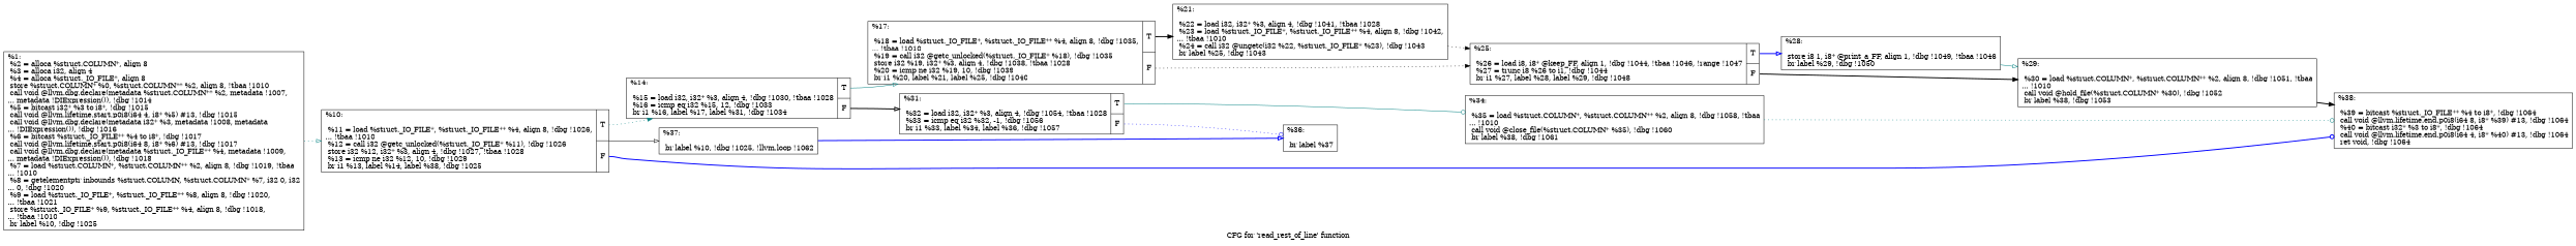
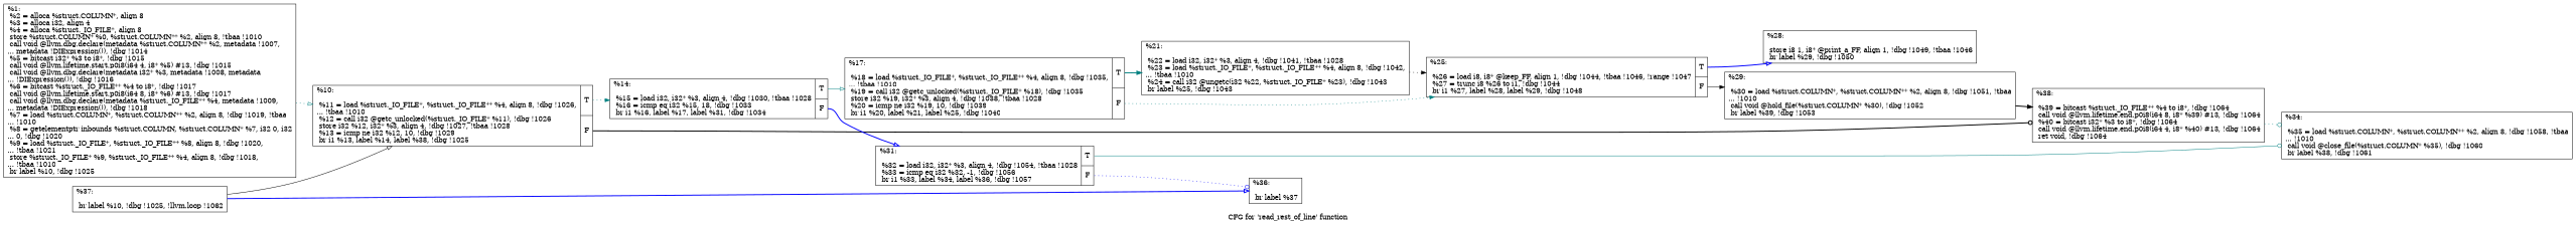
  digraph {
    label="CFG for 'read_rest_of_line' function"
    rankdir=LR
    node [shape=record]
    edge [arrowhead=onormal color=teal style=dotted]
    n1 [label="{%1:\l  %2 = alloca %struct.COLUMN*, align 8\l  %3 = alloca i32, align 4\l  %4 = alloca %struct._IO_FILE*, align 8\l  store %struct.COLUMN* %0, %struct.COLUMN** %2, align 8, !tbaa !1010\l  call void @llvm.dbg.declare(metadata %struct.COLUMN** %2, metadata !1007,\l... metadata !DIExpression()), !dbg !1014\l  %5 = bitcast i32* %3 to i8*, !dbg !1015\l  call void @llvm.lifetime.start.p0i8(i64 4, i8* %5) #13, !dbg !1015\l  call void @llvm.dbg.declare(metadata i32* %3, metadata !1008, metadata\l... !DIExpression()), !dbg !1016\l  %6 = bitcast %struct._IO_FILE** %4 to i8*, !dbg !1017\l  call void @llvm.lifetime.start.p0i8(i64 8, i8* %6) #13, !dbg !1017\l  call void @llvm.dbg.declare(metadata %struct._IO_FILE** %4, metadata !1009,\l... metadata !DIExpression()), !dbg !1018\l  %7 = load %struct.COLUMN*, %struct.COLUMN** %2, align 8, !dbg !1019, !tbaa\l... !1010\l  %8 = getelementptr inbounds %struct.COLUMN, %struct.COLUMN* %7, i32 0, i32\l... 0, !dbg !1020\l  %9 = load %struct._IO_FILE*, %struct._IO_FILE** %8, align 8, !dbg !1020,\l... !tbaa !1021\l  store %struct._IO_FILE* %9, %struct._IO_FILE** %4, align 8, !dbg !1018,\l... !tbaa !1010\l  br label %10, !dbg !1025\l}"]
    n2 [label="{%10:\l\l  %11 = load %struct._IO_FILE*, %struct._IO_FILE** %4, align 8, !dbg !1026,\l... !tbaa !1010\l  %12 = call i32 @getc_unlocked(%struct._IO_FILE* %11), !dbg !1026\l  store i32 %12, i32* %3, align 4, !dbg !1027, !tbaa !1028\l  %13 = icmp ne i32 %12, 10, !dbg !1029\l  br i1 %13, label %14, label %38, !dbg !1025\l|{<s0>T|<s1>F}}"]
-   n3 [label="{%14:\l\l  %15 = load i32, i32* %3, align 4, !dbg !1030, !tbaa !1028\l  %16 = icmp eq i32 %15, 12, !dbg !1033\l  br i1 %16, label %17, label %31, !dbg !1034\l|{<s0>T|<s1>F}}"]
+   n3 [label="{%14:\l\l  %15 = load i32, i32* %3, align 4, !dbg !1030, !tbaa !1028\l  %16 = icmp eq i32 %15, 18, !dbg !1033\l  br i1 %16, label %17, label %31, !dbg !1034\l|{<s0>T|<s1>F}}"]
    n4 [label="{%38:\l\l  %39 = bitcast %struct._IO_FILE** %4 to i8*, !dbg !1064\l  call void @llvm.lifetime.end.p0i8(i64 8, i8* %39) #13, !dbg !1064\l  %40 = bitcast i32* %3 to i8*, !dbg !1064\l  call void @llvm.lifetime.end.p0i8(i64 4, i8* %40) #13, !dbg !1064\l  ret void, !dbg !1064\l}"]
    n5 [label="{%17:\l\l  %18 = load %struct._IO_FILE*, %struct._IO_FILE** %4, align 8, !dbg !1035,\l... !tbaa !1010\l  %19 = call i32 @getc_unlocked(%struct._IO_FILE* %18), !dbg !1035\l  store i32 %19, i32* %3, align 4, !dbg !1038, !tbaa !1028\l  %20 = icmp ne i32 %19, 10, !dbg !1039\l  br i1 %20, label %21, label %25, !dbg !1040\l|{<s0>T|<s1>F}}"]
    n6 [label="{%31:\l\l  %32 = load i32, i32* %3, align 4, !dbg !1054, !tbaa !1028\l  %33 = icmp eq i32 %32, -1, !dbg !1056\l  br i1 %33, label %34, label %36, !dbg !1057\l|{<s0>T|<s1>F}}"]
    n7 [label="{%21:\l\l  %22 = load i32, i32* %3, align 4, !dbg !1041, !tbaa !1028\l  %23 = load %struct._IO_FILE*, %struct._IO_FILE** %4, align 8, !dbg !1042,\l... !tbaa !1010\l  %24 = call i32 @ungetc(i32 %22, %struct._IO_FILE* %23), !dbg !1043\l  br label %25, !dbg !1043\l}"]
    n8 [label="{%25:\l\l  %26 = load i8, i8* @keep_FF, align 1, !dbg !1044, !tbaa !1046, !range !1047\l  %27 = trunc i8 %26 to i1, !dbg !1044\l  br i1 %27, label %28, label %29, !dbg !1048\l|{<s0>T|<s1>F}}"]
    n9 [label="{%34:\l\l  %35 = load %struct.COLUMN*, %struct.COLUMN** %2, align 8, !dbg !1058, !tbaa\l... !1010\l  call void @close_file(%struct.COLUMN* %35), !dbg !1060\l  br label %38, !dbg !1061\l}"]
    n10 [label="{%36:\l\l  br label %37\l}"]
    n11 [label="{%28:\l\l  store i8 1, i8* @print_a_FF, align 1, !dbg !1049, !tbaa !1046\l  br label %29, !dbg !1050\l}"]
-   n12 [label="{%29:\l\l  %30 = load %struct.COLUMN*, %struct.COLUMN** %2, align 8, !dbg !1051, !tbaa\l... !1010\l  call void @hold_file(%struct.COLUMN* %30), !dbg !1052\l  br label %38, !dbg !1053\l}"]
+   n12 [label="{%29:\l\l  %30 = load %struct.COLUMN*, %struct.COLUMN** %2, align 8, !dbg !1051, !tbaa\l... !1010\l  call void @hold_file(%struct.COLUMN* %30), !dbg !1052\l  br label %39, !dbg !1053\l}"]
    n13 [label="{%37:\l\l  br label %10, !dbg !1025, !llvm.loop !1062\l}"]
    n1 -> n2
    n2 -> n3 [arrowhead=normal tailport=s0]
-   n2 -> n4 [arrowhead=odot color=blue style=bold tailport=s1]
+   n2 -> n4 [arrowhead=odot color=black style=bold tailport=s1]
    n3 -> n5 [style=solid tailport=s0]
-   n3 -> n6 [color=black style=bold tailport=s1]
-   n5 -> n7 [arrowhead=normal color=black style=bold tailport=s0]
-   n5 -> n8 [arrowhead=normal color=black tailport=s1]
+   n3 -> n6 [color=blue style=bold tailport=s1]
+   n5 -> n7 [arrowhead=normal style=bold tailport=s0]
+   n5 -> n8 [arrowhead=normal tailport=s1]
    n6 -> n9 [arrowhead=odot style=solid tailport=s0]
    n6 -> n10 [arrowhead=odot color=blue tailport=s1]
    n7 -> n8 [arrowhead=normal color=black]
    n8 -> n11 [color=blue style=bold tailport=s0]
-   n8 -> n12 [arrowhead=normal color=black style=bold tailport=s1]
-   n9 -> n4 [arrowhead=odot]
-   n11 -> n12 [style=solid]
+   n8 -> n12 [arrowhead=normal color=black style=solid tailport=s1]
+   n4 -> n9 [arrowhead=odot]
    n12 -> n4 [arrowhead=normal color=black style=bold]
-   n2 -> n13 [color=black style=solid]
+   n13 -> n2 [color=black style=solid]
    n13 -> n10 [color=blue style=bold]
  }
